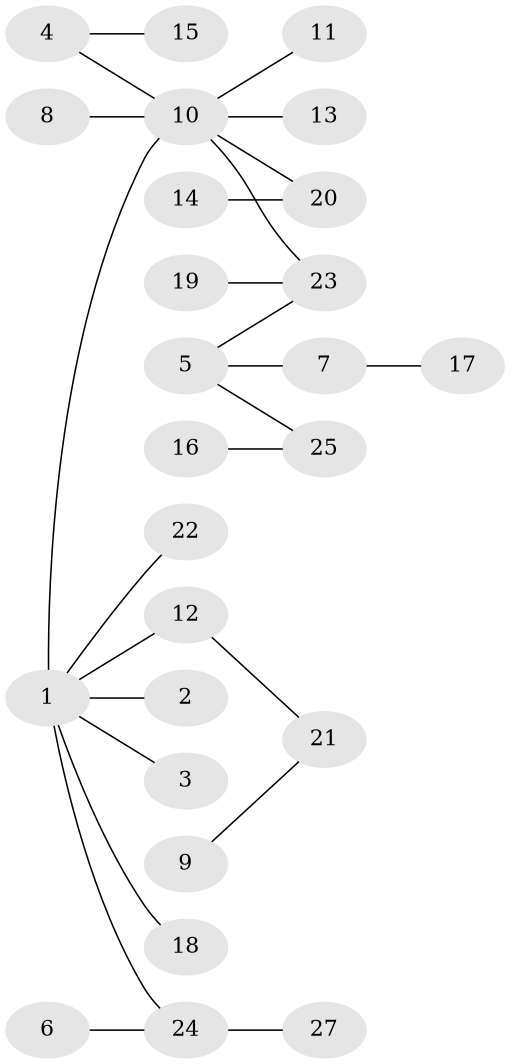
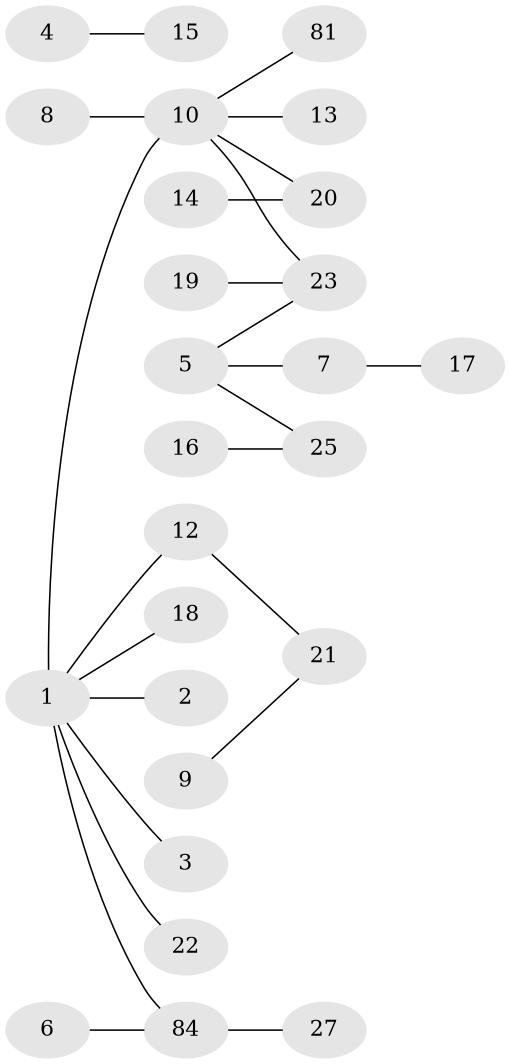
  graph {
    rankdir=LR
    node [color=gray90 style=filled]
    edge [weight=1.0]
    1
    2
    3
    10
    12
    18
    22
-   24
+   24 [label=84]
    23
-   11
+   11 [label=81]
    13
    20
    21
    27
    4
    15
    5
    7
    25
    17
    6
    8
    9
    14
    16
    19
    1 -- 2
    1 -- 3
    1 -- 10
    1 -- 12
    1 -- 18
    1 -- 22
    1 -- 24
    10 -- 23
    10 -- 11
    10 -- 13
    10 -- 20
    12 -- 21
    24 -- 27
-   4 -- 10
    4 -- 15
    5 -- 23
    5 -- 7
    5 -- 25
    7 -- 17
    6 -- 24
    8 -- 10
    9 -- 21
    14 -- 20
    16 -- 25
    19 -- 23
  }
